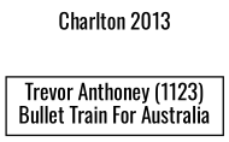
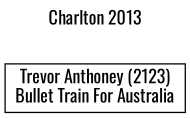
  digraph {
    label="Charlton 2013"
    labelloc=t
    mclimit=10
    fontname=Oswald
-   n1 [label="Trevor Anthoney (1123)\nBullet Train For Australia" shape=box fontname=Oswald]
+   n1 [label="Trevor Anthoney (2123)\nBullet Train For Australia" shape=box fontname=Oswald]
  }
